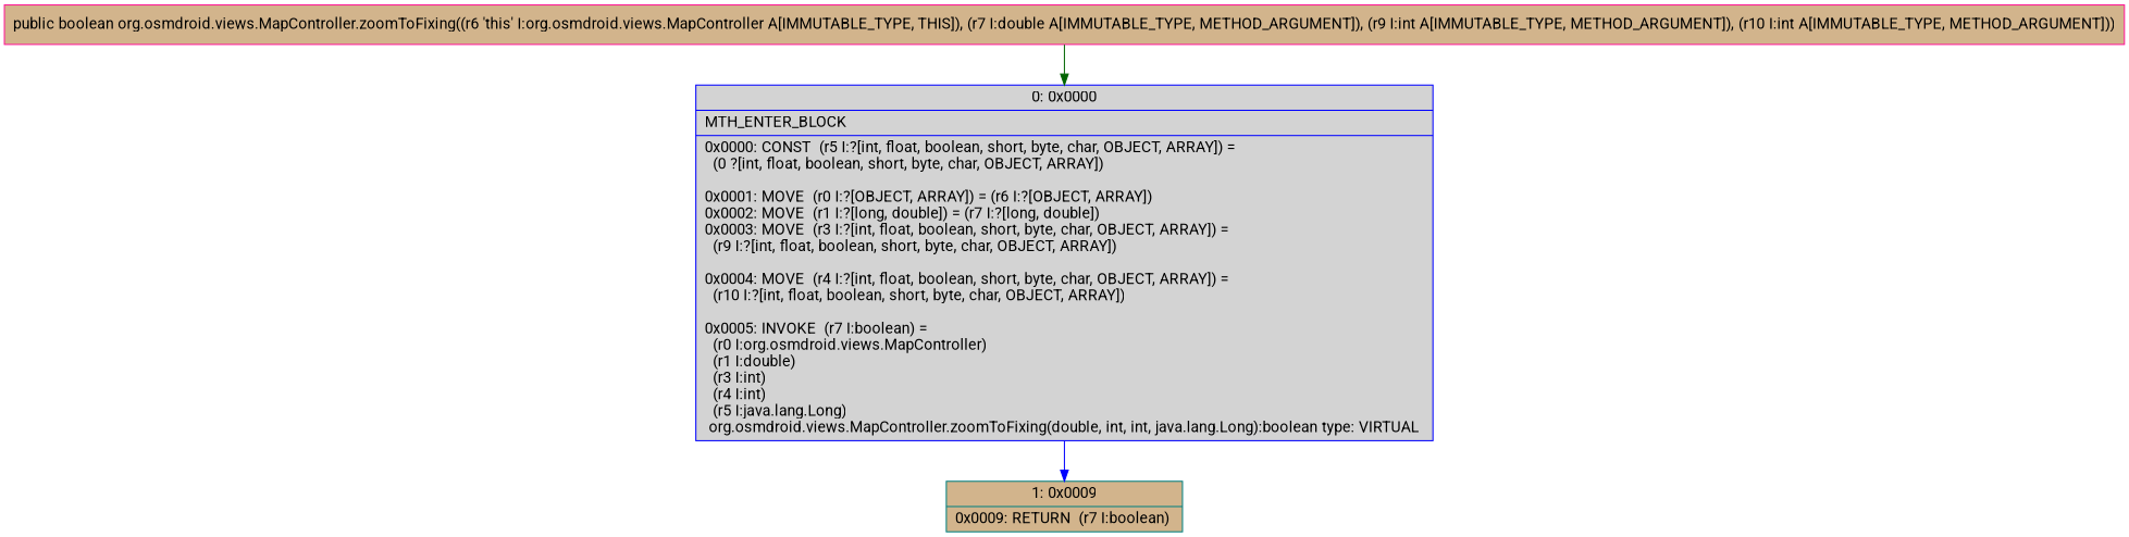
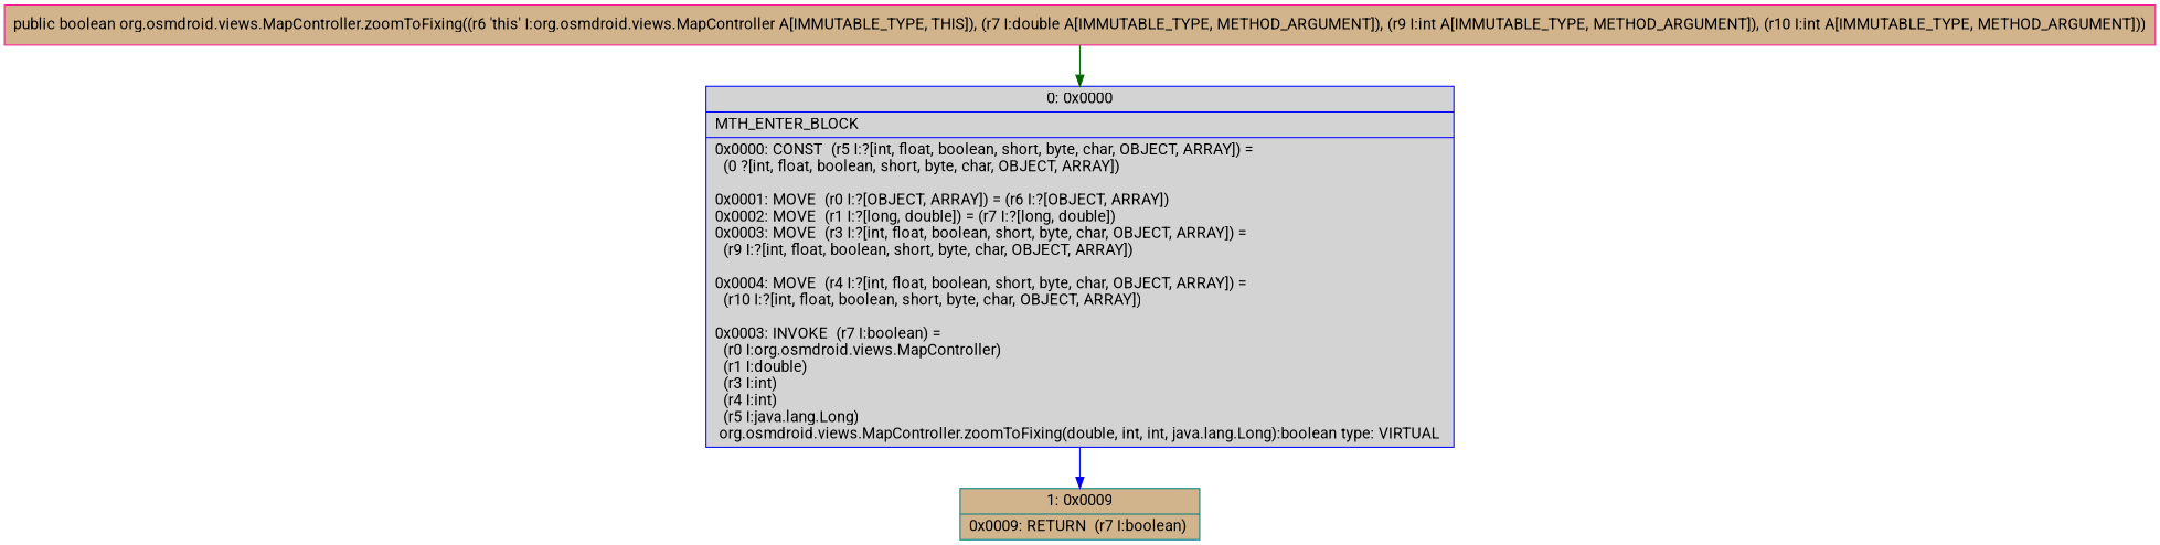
  digraph {
    fontname=Roboto
    node [shape=record style=filled fillcolor=tan fontname=Roboto]
    edge [fontname=Roboto]
-   n1 [label="{0\:\ 0x0000|MTH_ENTER_BLOCK\l|0x0000: CONST  (r5 I:?[int, float, boolean, short, byte, char, OBJECT, ARRAY]) = \l  (0 ?[int, float, boolean, short, byte, char, OBJECT, ARRAY])\l \l0x0001: MOVE  (r0 I:?[OBJECT, ARRAY]) = (r6 I:?[OBJECT, ARRAY]) \l0x0002: MOVE  (r1 I:?[long, double]) = (r7 I:?[long, double]) \l0x0003: MOVE  (r3 I:?[int, float, boolean, short, byte, char, OBJECT, ARRAY]) = \l  (r9 I:?[int, float, boolean, short, byte, char, OBJECT, ARRAY])\l \l0x0004: MOVE  (r4 I:?[int, float, boolean, short, byte, char, OBJECT, ARRAY]) = \l  (r10 I:?[int, float, boolean, short, byte, char, OBJECT, ARRAY])\l \l0x0005: INVOKE  (r7 I:boolean) = \l  (r0 I:org.osmdroid.views.MapController)\l  (r1 I:double)\l  (r3 I:int)\l  (r4 I:int)\l  (r5 I:java.lang.Long)\l org.osmdroid.views.MapController.zoomToFixing(double, int, int, java.lang.Long):boolean type: VIRTUAL \l}" fillcolor=lightgrey color=blue]
+   n1 [label="{0\:\ 0x0000|MTH_ENTER_BLOCK\l|0x0000: CONST  (r5 I:?[int, float, boolean, short, byte, char, OBJECT, ARRAY]) = \l  (0 ?[int, float, boolean, short, byte, char, OBJECT, ARRAY])\l \l0x0001: MOVE  (r0 I:?[OBJECT, ARRAY]) = (r6 I:?[OBJECT, ARRAY]) \l0x0002: MOVE  (r1 I:?[long, double]) = (r7 I:?[long, double]) \l0x0003: MOVE  (r3 I:?[int, float, boolean, short, byte, char, OBJECT, ARRAY]) = \l  (r9 I:?[int, float, boolean, short, byte, char, OBJECT, ARRAY])\l \l0x0004: MOVE  (r4 I:?[int, float, boolean, short, byte, char, OBJECT, ARRAY]) = \l  (r10 I:?[int, float, boolean, short, byte, char, OBJECT, ARRAY])\l \l0x0003: INVOKE  (r7 I:boolean) = \l  (r0 I:org.osmdroid.views.MapController)\l  (r1 I:double)\l  (r3 I:int)\l  (r4 I:int)\l  (r5 I:java.lang.Long)\l org.osmdroid.views.MapController.zoomToFixing(double, int, int, java.lang.Long):boolean type: VIRTUAL \l}" fillcolor=lightgrey color=blue]
    n2 [label="{1\:\ 0x0009|0x0009: RETURN  (r7 I:boolean) \l}" color=teal]
    n3 [label="{public boolean org.osmdroid.views.MapController.zoomToFixing((r6 'this' I:org.osmdroid.views.MapController A[IMMUTABLE_TYPE, THIS]), (r7 I:double A[IMMUTABLE_TYPE, METHOD_ARGUMENT]), (r9 I:int A[IMMUTABLE_TYPE, METHOD_ARGUMENT]), (r10 I:int A[IMMUTABLE_TYPE, METHOD_ARGUMENT])) }" color=deeppink]
    n1 -> n2 [color=blue]
    n3 -> n1 [color=darkgreen]
  }
